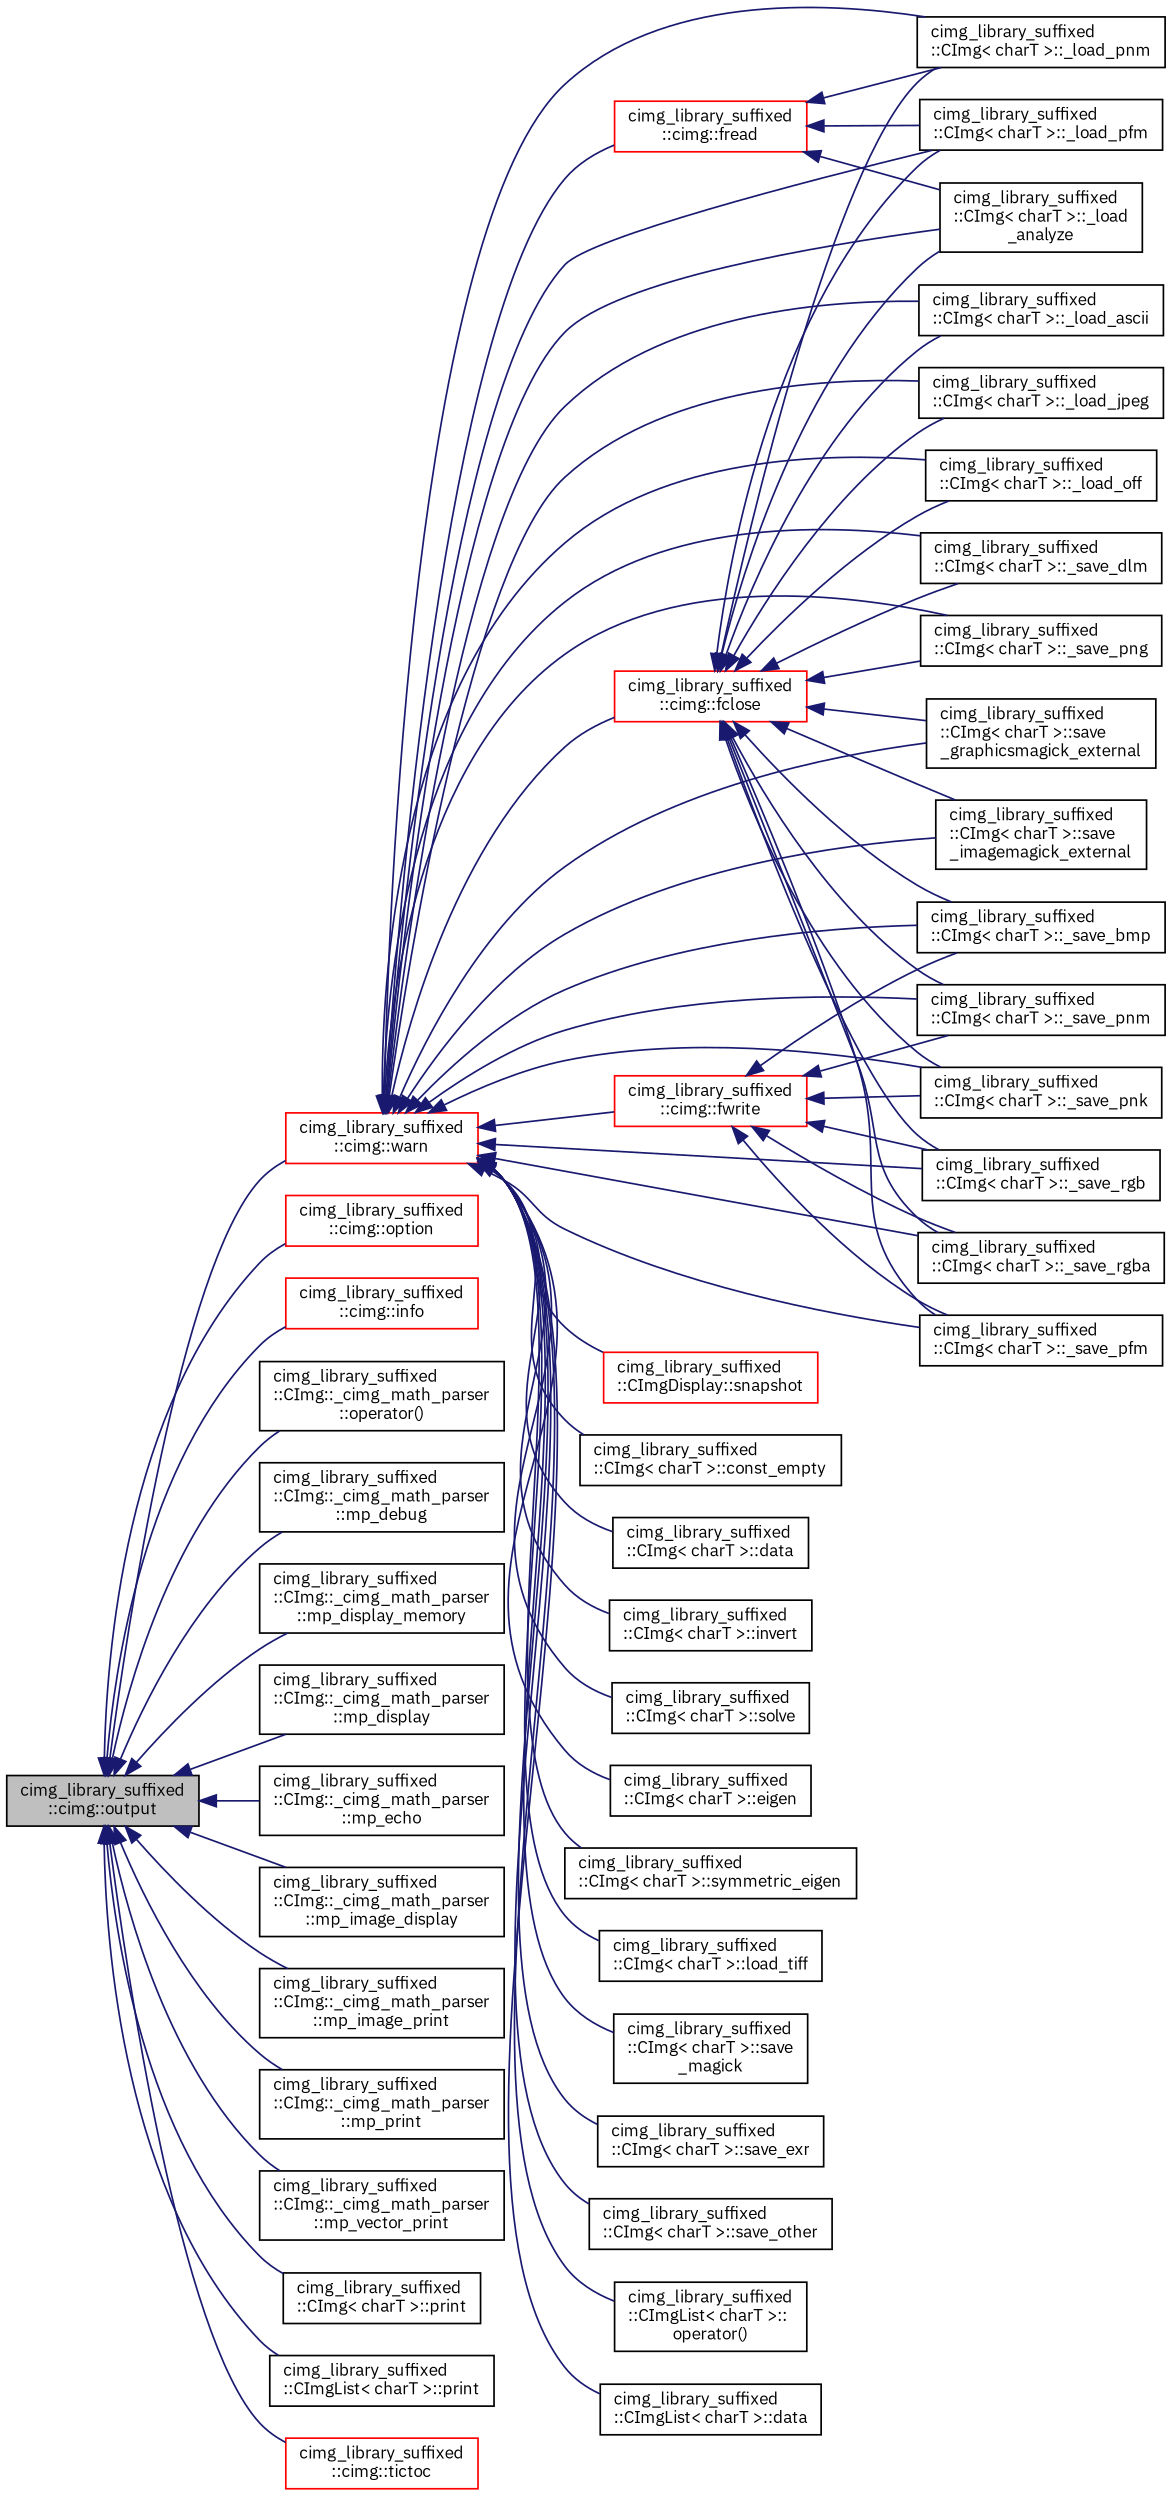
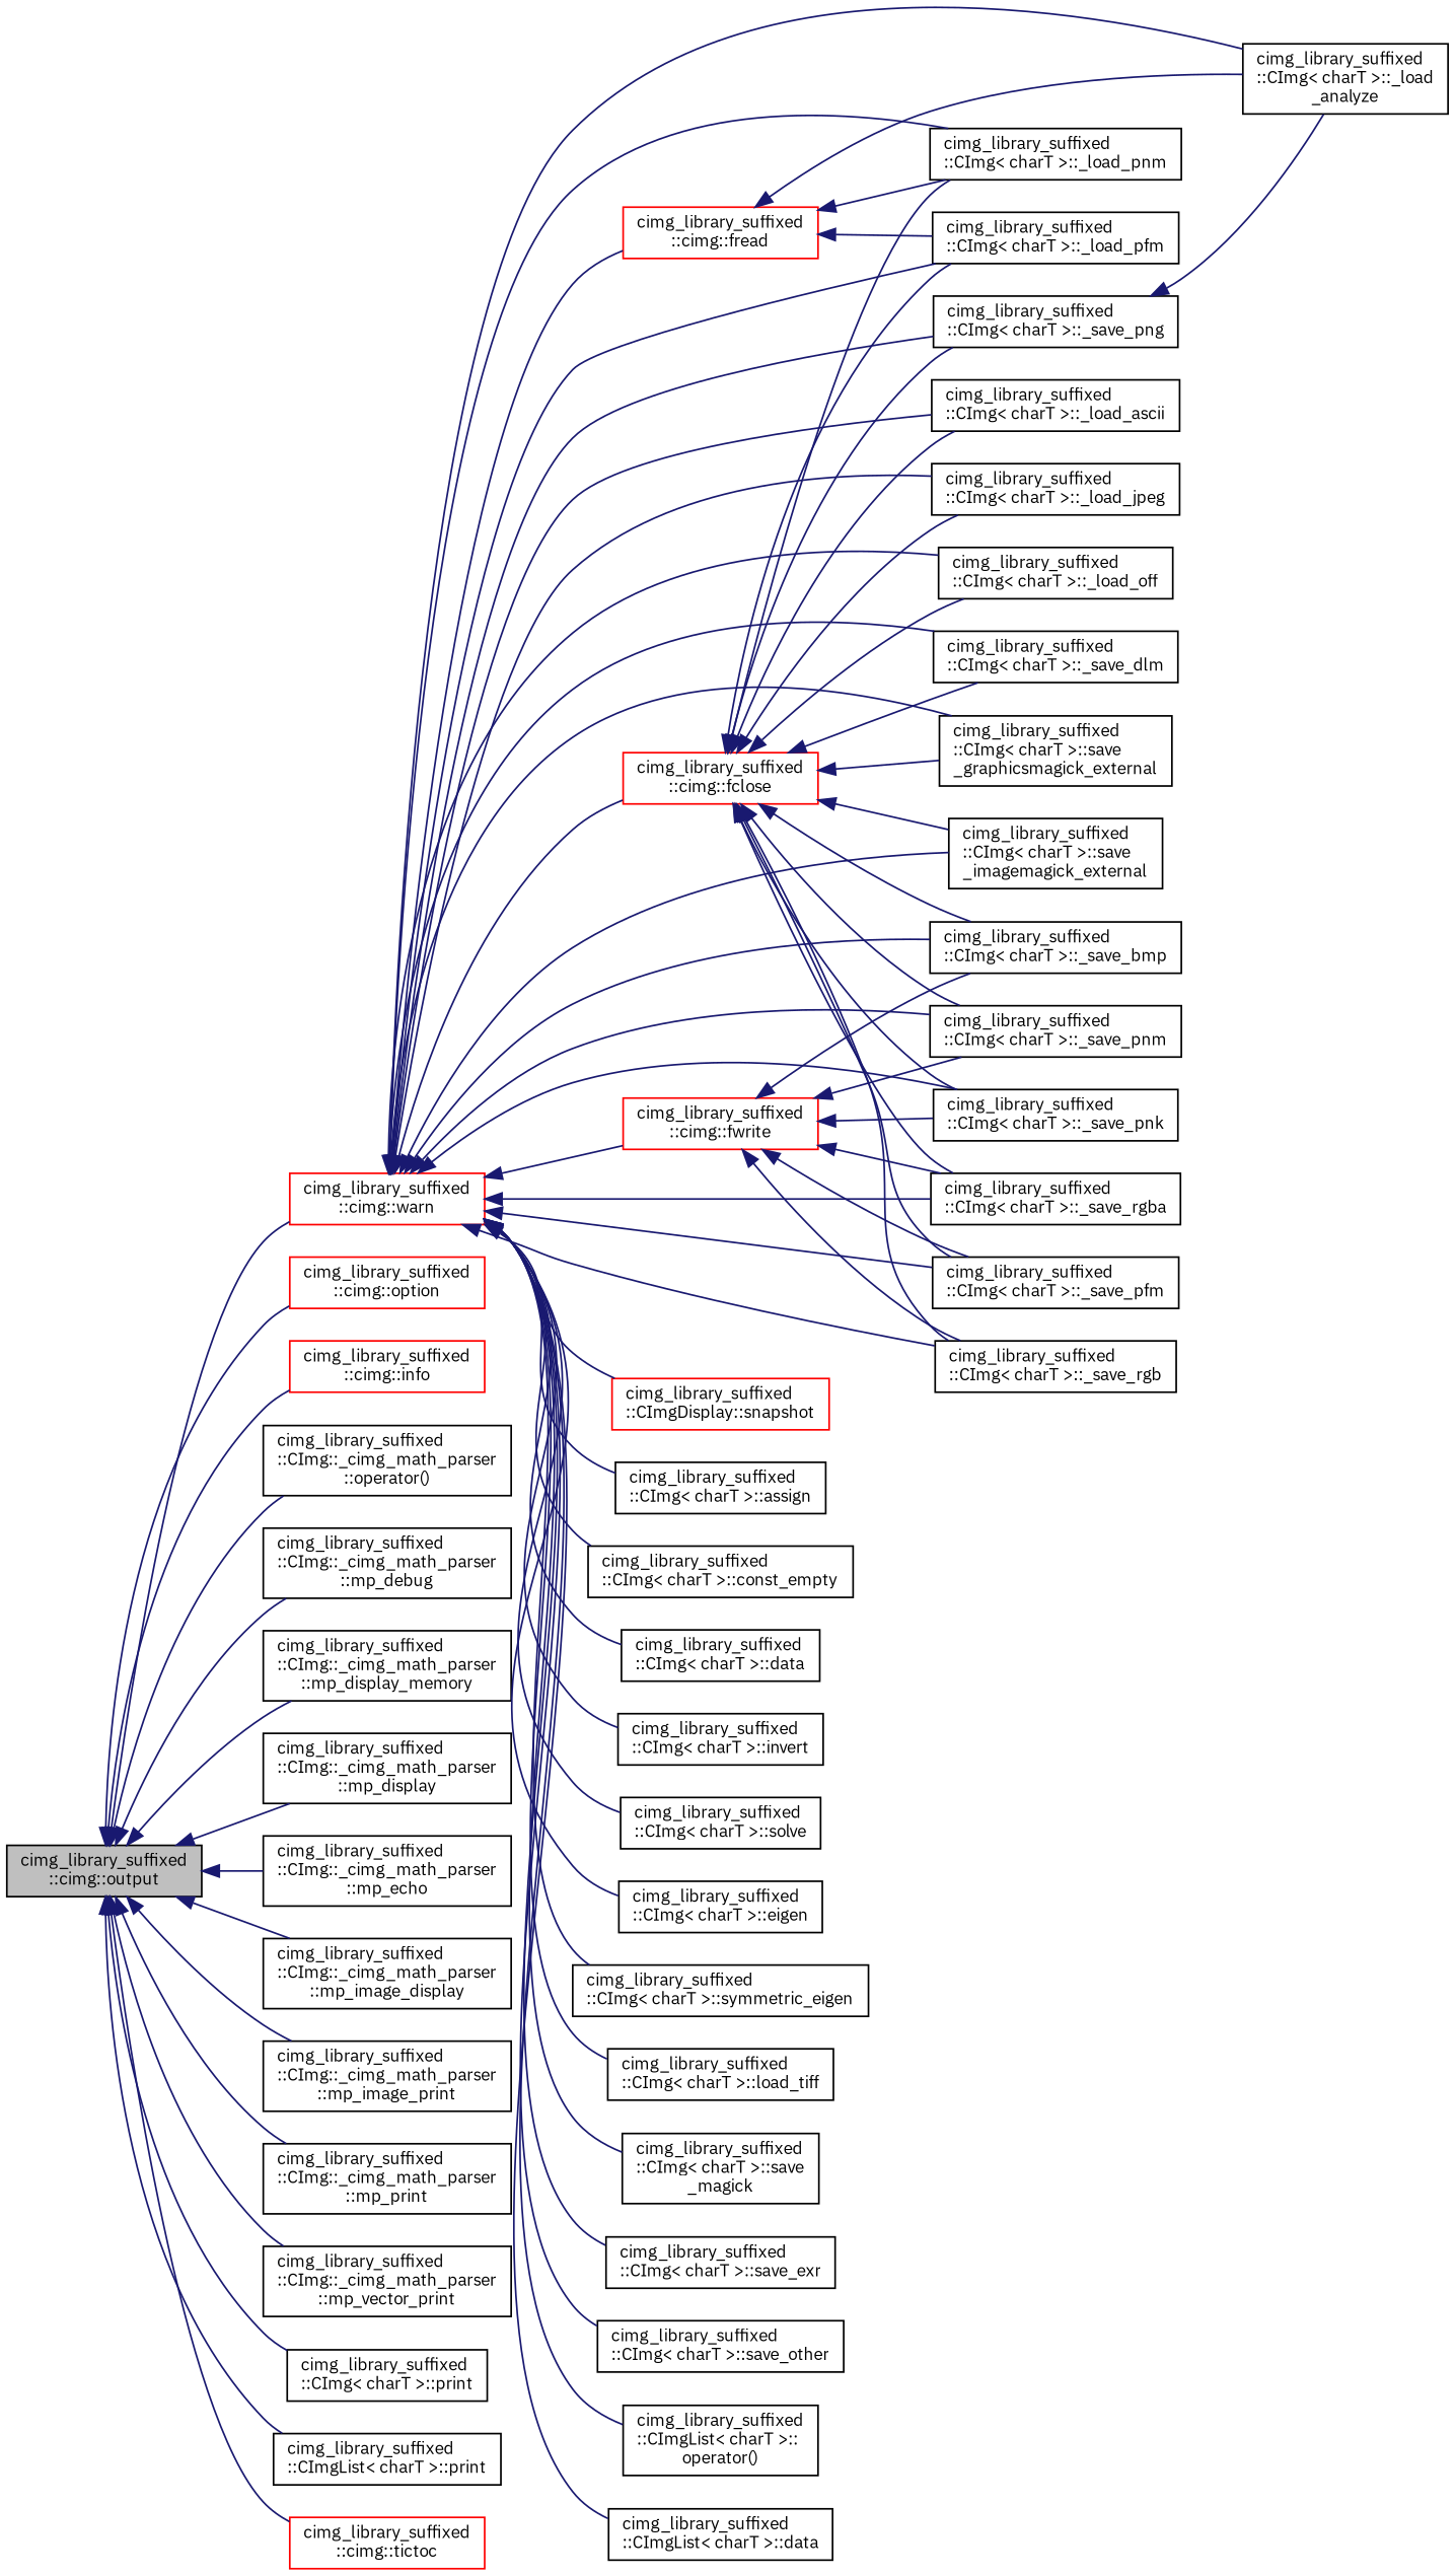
  digraph {
    fontname="IBM Plex Sans"
    rankdir=LR
    node [color=black fillcolor=white fontname="IBM Plex Sans" fontsize=10 shape=record style=filled]
    edge [color=midnightblue dir=back fontname="IBM Plex Sans" fontsize=10 labelfontname=Helvetica labelfontsize=10 style=solid]
    n1 [fillcolor=grey75 fontcolor=black height=0.2 label="cimg_library_suffixed\l::cimg::output" width=0.4]
    n2 [color=red height=0.2 label="cimg_library_suffixed\l::cimg::warn" width=0.4]
    n3 [color=red height=0.2 label="cimg_library_suffixed\l::cimg::option" width=0.4]
    n4 [color=red height=0.2 label="cimg_library_suffixed\l::cimg::info" width=0.4]
    n5 [height=0.2 label="cimg_library_suffixed\l::CImg::_cimg_math_parser\l::operator()" width=0.4]
    n6 [height=0.2 label="cimg_library_suffixed\l::CImg::_cimg_math_parser\l::mp_debug" width=0.4]
    n7 [height=0.2 label="cimg_library_suffixed\l::CImg::_cimg_math_parser\l::mp_display_memory" width=0.4]
    n8 [height=0.2 label="cimg_library_suffixed\l::CImg::_cimg_math_parser\l::mp_display" width=0.4]
    n9 [height=0.2 label="cimg_library_suffixed\l::CImg::_cimg_math_parser\l::mp_echo" width=0.4]
    n10 [height=0.2 label="cimg_library_suffixed\l::CImg::_cimg_math_parser\l::mp_image_display" width=0.4]
    n11 [height=0.2 label="cimg_library_suffixed\l::CImg::_cimg_math_parser\l::mp_image_print" width=0.4]
    n12 [height=0.2 label="cimg_library_suffixed\l::CImg::_cimg_math_parser\l::mp_print" width=0.4]
    n13 [height=0.2 label="cimg_library_suffixed\l::CImg::_cimg_math_parser\l::mp_vector_print" width=0.4]
    n14 [height=0.2 label="cimg_library_suffixed\l::CImg\< charT \>::print" width=0.4]
    n15 [height=0.2 label="cimg_library_suffixed\l::CImgList\< charT \>::print" width=0.4]
    n16 [color=red height=0.2 label="cimg_library_suffixed\l::cimg::tictoc" width=0.4]
    n17 [color=red height=0.2 label="cimg_library_suffixed\l::cimg::fclose" width=0.4]
    n18 [height=0.2 label="cimg_library_suffixed\l::CImg\< charT \>::_load_ascii" width=0.4]
    n19 [height=0.2 label="cimg_library_suffixed\l::CImg\< charT \>::_load_jpeg" width=0.4]
    n20 [height=0.2 label="cimg_library_suffixed\l::CImg\< charT \>::_load_pnm" width=0.4]
    n21 [height=0.2 label="cimg_library_suffixed\l::CImg\< charT \>::_load_pfm" width=0.4]
    n22 [height=0.2 label="cimg_library_suffixed\l::CImg\< charT \>::_load\l_analyze" width=0.4]
    n23 [height=0.2 label="cimg_library_suffixed\l::CImg\< charT \>::_load_off" width=0.4]
    n24 [height=0.2 label="cimg_library_suffixed\l::CImg\< charT \>::_save_dlm" width=0.4]
    n25 [height=0.2 label="cimg_library_suffixed\l::CImg\< charT \>::_save_bmp" width=0.4]
    n26 [height=0.2 label="cimg_library_suffixed\l::CImg\< charT \>::_save_png" width=0.4]
    n27 [height=0.2 label="cimg_library_suffixed\l::CImg\< charT \>::_save_pnm" width=0.4]
    n28 [height=0.2 label="cimg_library_suffixed\l::CImg\< charT \>::_save_pnk" width=0.4]
    n29 [height=0.2 label="cimg_library_suffixed\l::CImg\< charT \>::_save_pfm" width=0.4]
    n30 [height=0.2 label="cimg_library_suffixed\l::CImg\< charT \>::_save_rgb" width=0.4]
    n31 [height=0.2 label="cimg_library_suffixed\l::CImg\< charT \>::_save_rgba" width=0.4]
    n32 [height=0.2 label="cimg_library_suffixed\l::CImg\< charT \>::save\l_graphicsmagick_external" width=0.4]
    n33 [height=0.2 label="cimg_library_suffixed\l::CImg\< charT \>::save\l_imagemagick_external" width=0.4]
    n34 [color=red height=0.2 label="cimg_library_suffixed\l::cimg::fread" width=0.4]
    n35 [color=red height=0.2 label="cimg_library_suffixed\l::cimg::fwrite" width=0.4]
    n36 [color=red height=0.2 label="cimg_library_suffixed\l::CImgDisplay::snapshot" width=0.4]
+   n37 [height=0.2 label="cimg_library_suffixed\l::CImg\< charT \>::assign" width=0.4]
    n38 [height=0.2 label="cimg_library_suffixed\l::CImg\< charT \>::const_empty" width=0.4]
    n39 [height=0.2 label="cimg_library_suffixed\l::CImg\< charT \>::data" width=0.4]
    n40 [height=0.2 label="cimg_library_suffixed\l::CImg\< charT \>::invert" width=0.4]
    n41 [height=0.2 label="cimg_library_suffixed\l::CImg\< charT \>::solve" width=0.4]
    n42 [height=0.2 label="cimg_library_suffixed\l::CImg\< charT \>::eigen" width=0.4]
    n43 [height=0.2 label="cimg_library_suffixed\l::CImg\< charT \>::symmetric_eigen" width=0.4]
    n44 [height=0.2 label="cimg_library_suffixed\l::CImg\< charT \>::load_tiff" width=0.4]
    n45 [height=0.2 label="cimg_library_suffixed\l::CImg\< charT \>::save\l_magick" width=0.4]
    n46 [height=0.2 label="cimg_library_suffixed\l::CImg\< charT \>::save_exr" width=0.4]
    n47 [height=0.2 label="cimg_library_suffixed\l::CImg\< charT \>::save_other" width=0.4]
    n48 [height=0.2 label="cimg_library_suffixed\l::CImgList\< charT \>::\loperator()" width=0.4]
    n49 [height=0.2 label="cimg_library_suffixed\l::CImgList\< charT \>::data" width=0.4]
    n1 -> n2
    n1 -> n3
    n1 -> n4
    n1 -> n5
    n1 -> n6
    n1 -> n7
    n1 -> n8
    n1 -> n9
    n1 -> n10
    n1 -> n11
    n1 -> n12
    n1 -> n13
    n1 -> n14
    n1 -> n15
    n1 -> n16
    n2 -> n17
    n2 -> n18
    n2 -> n19
    n2 -> n20
    n2 -> n21
    n2 -> n22
    n2 -> n23
    n2 -> n24
    n2 -> n25
    n2 -> n26
    n2 -> n27
    n2 -> n28
    n2 -> n29
    n2 -> n30
    n2 -> n31
    n2 -> n32
    n2 -> n33
    n2 -> n34
    n2 -> n35
    n2 -> n36
+   n2 -> n37
    n2 -> n38
    n2 -> n39
    n2 -> n40
    n2 -> n41
    n2 -> n42
    n2 -> n43
    n2 -> n44
    n2 -> n45
    n2 -> n46
    n2 -> n47
    n2 -> n48
    n2 -> n49
    n17 -> n18
    n17 -> n19
    n17 -> n20
    n17 -> n21
-   n17 -> n22
+   n26 -> n22
    n17 -> n23
    n17 -> n24
    n17 -> n25
    n17 -> n26
    n17 -> n27
    n17 -> n28
    n17 -> n29
    n17 -> n30
    n17 -> n31
    n17 -> n32
    n17 -> n33
    n34 -> n20
    n34 -> n21
    n34 -> n22
    n35 -> n25
    n35 -> n27
    n35 -> n28
    n35 -> n29
    n35 -> n30
    n35 -> n31
  }
